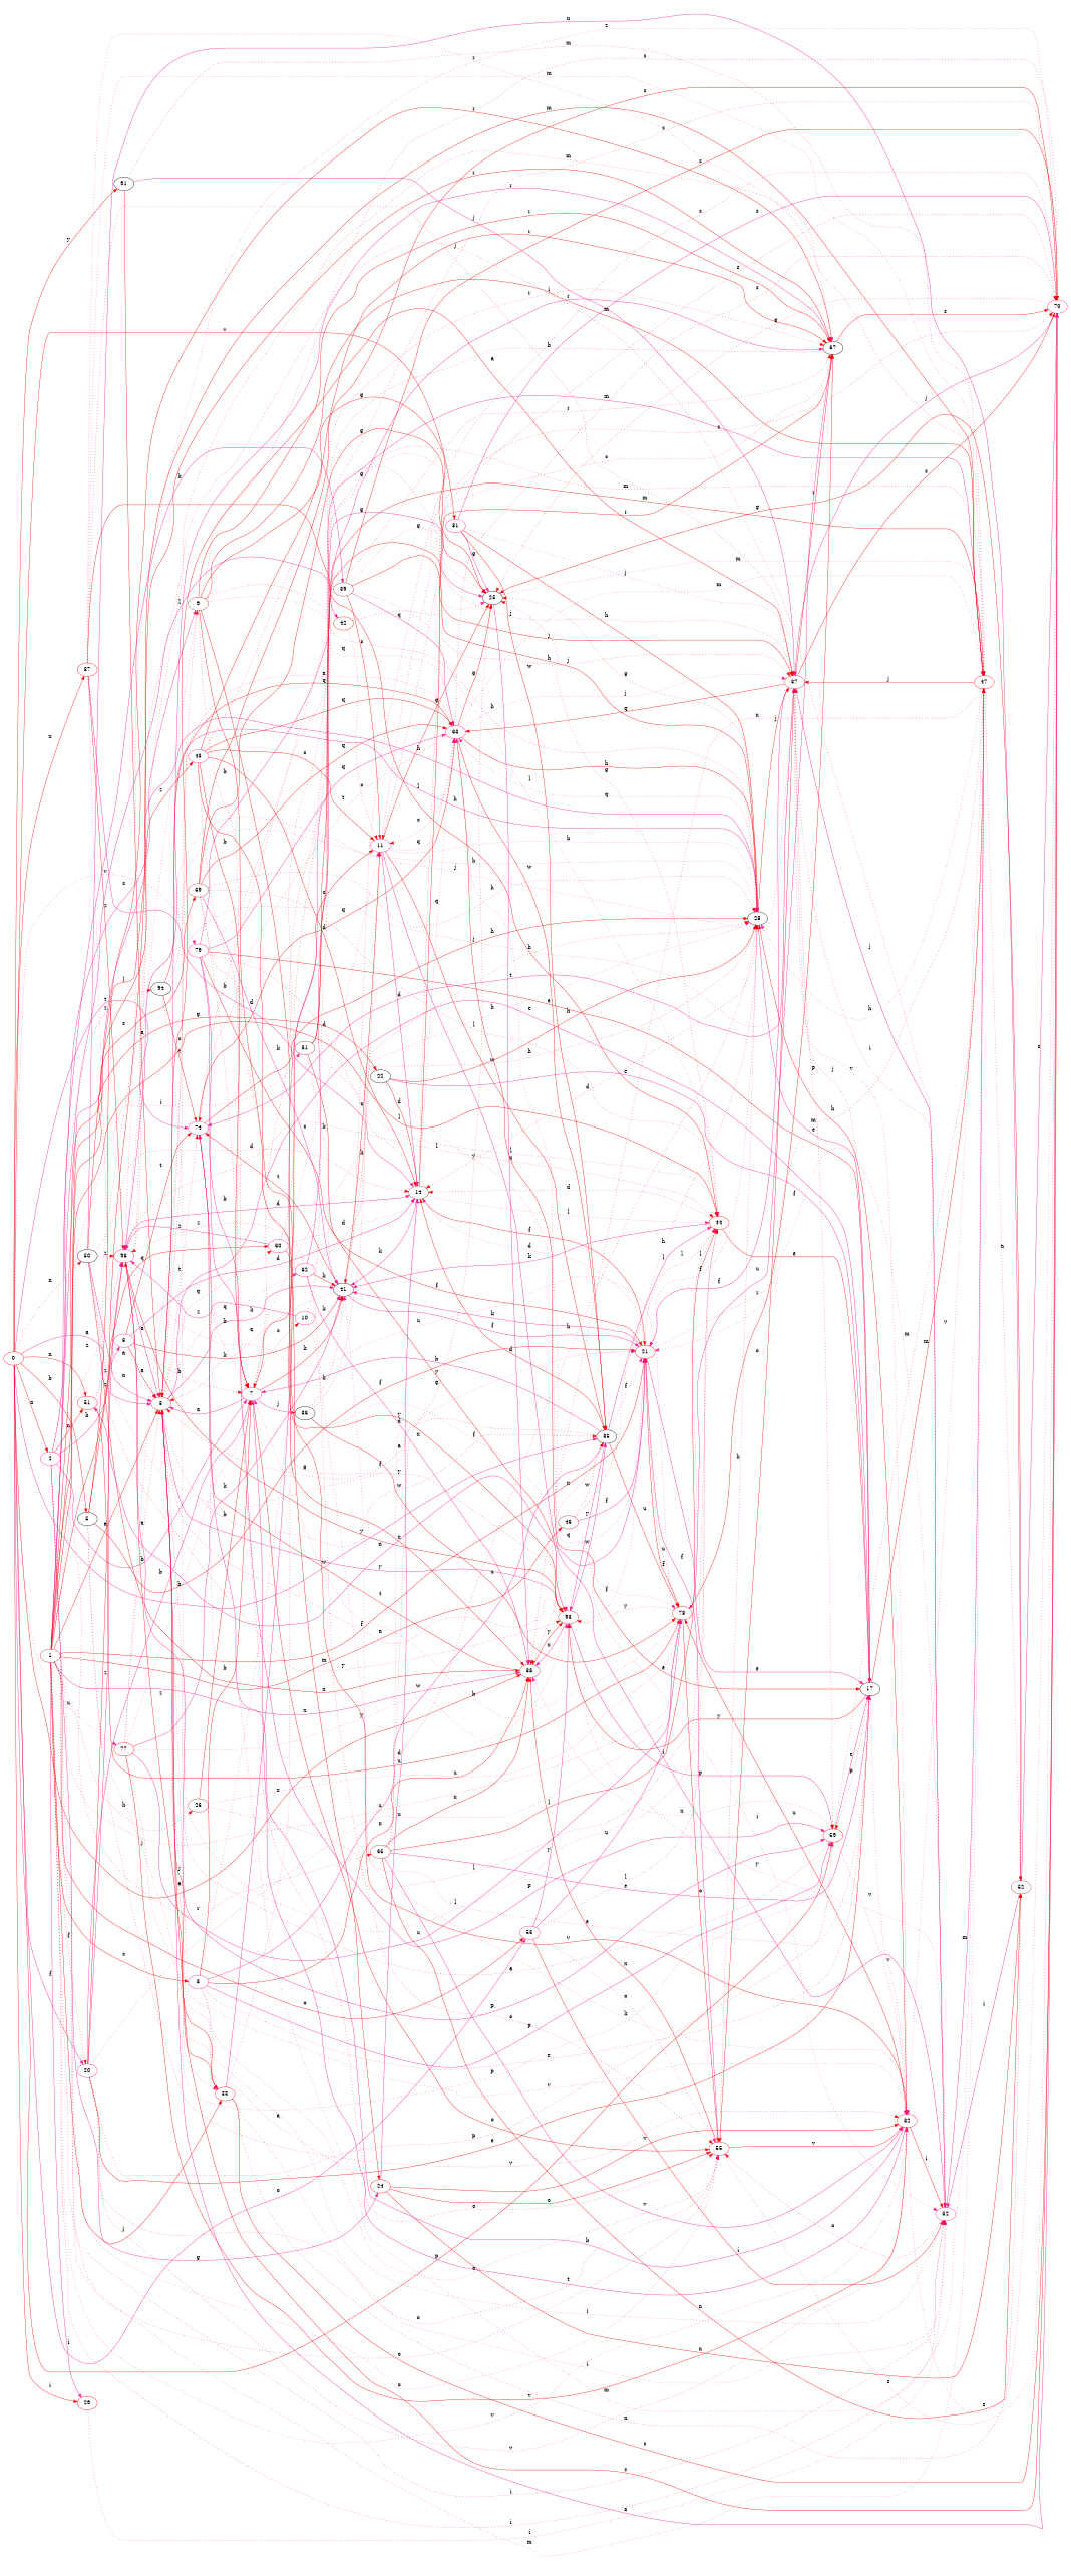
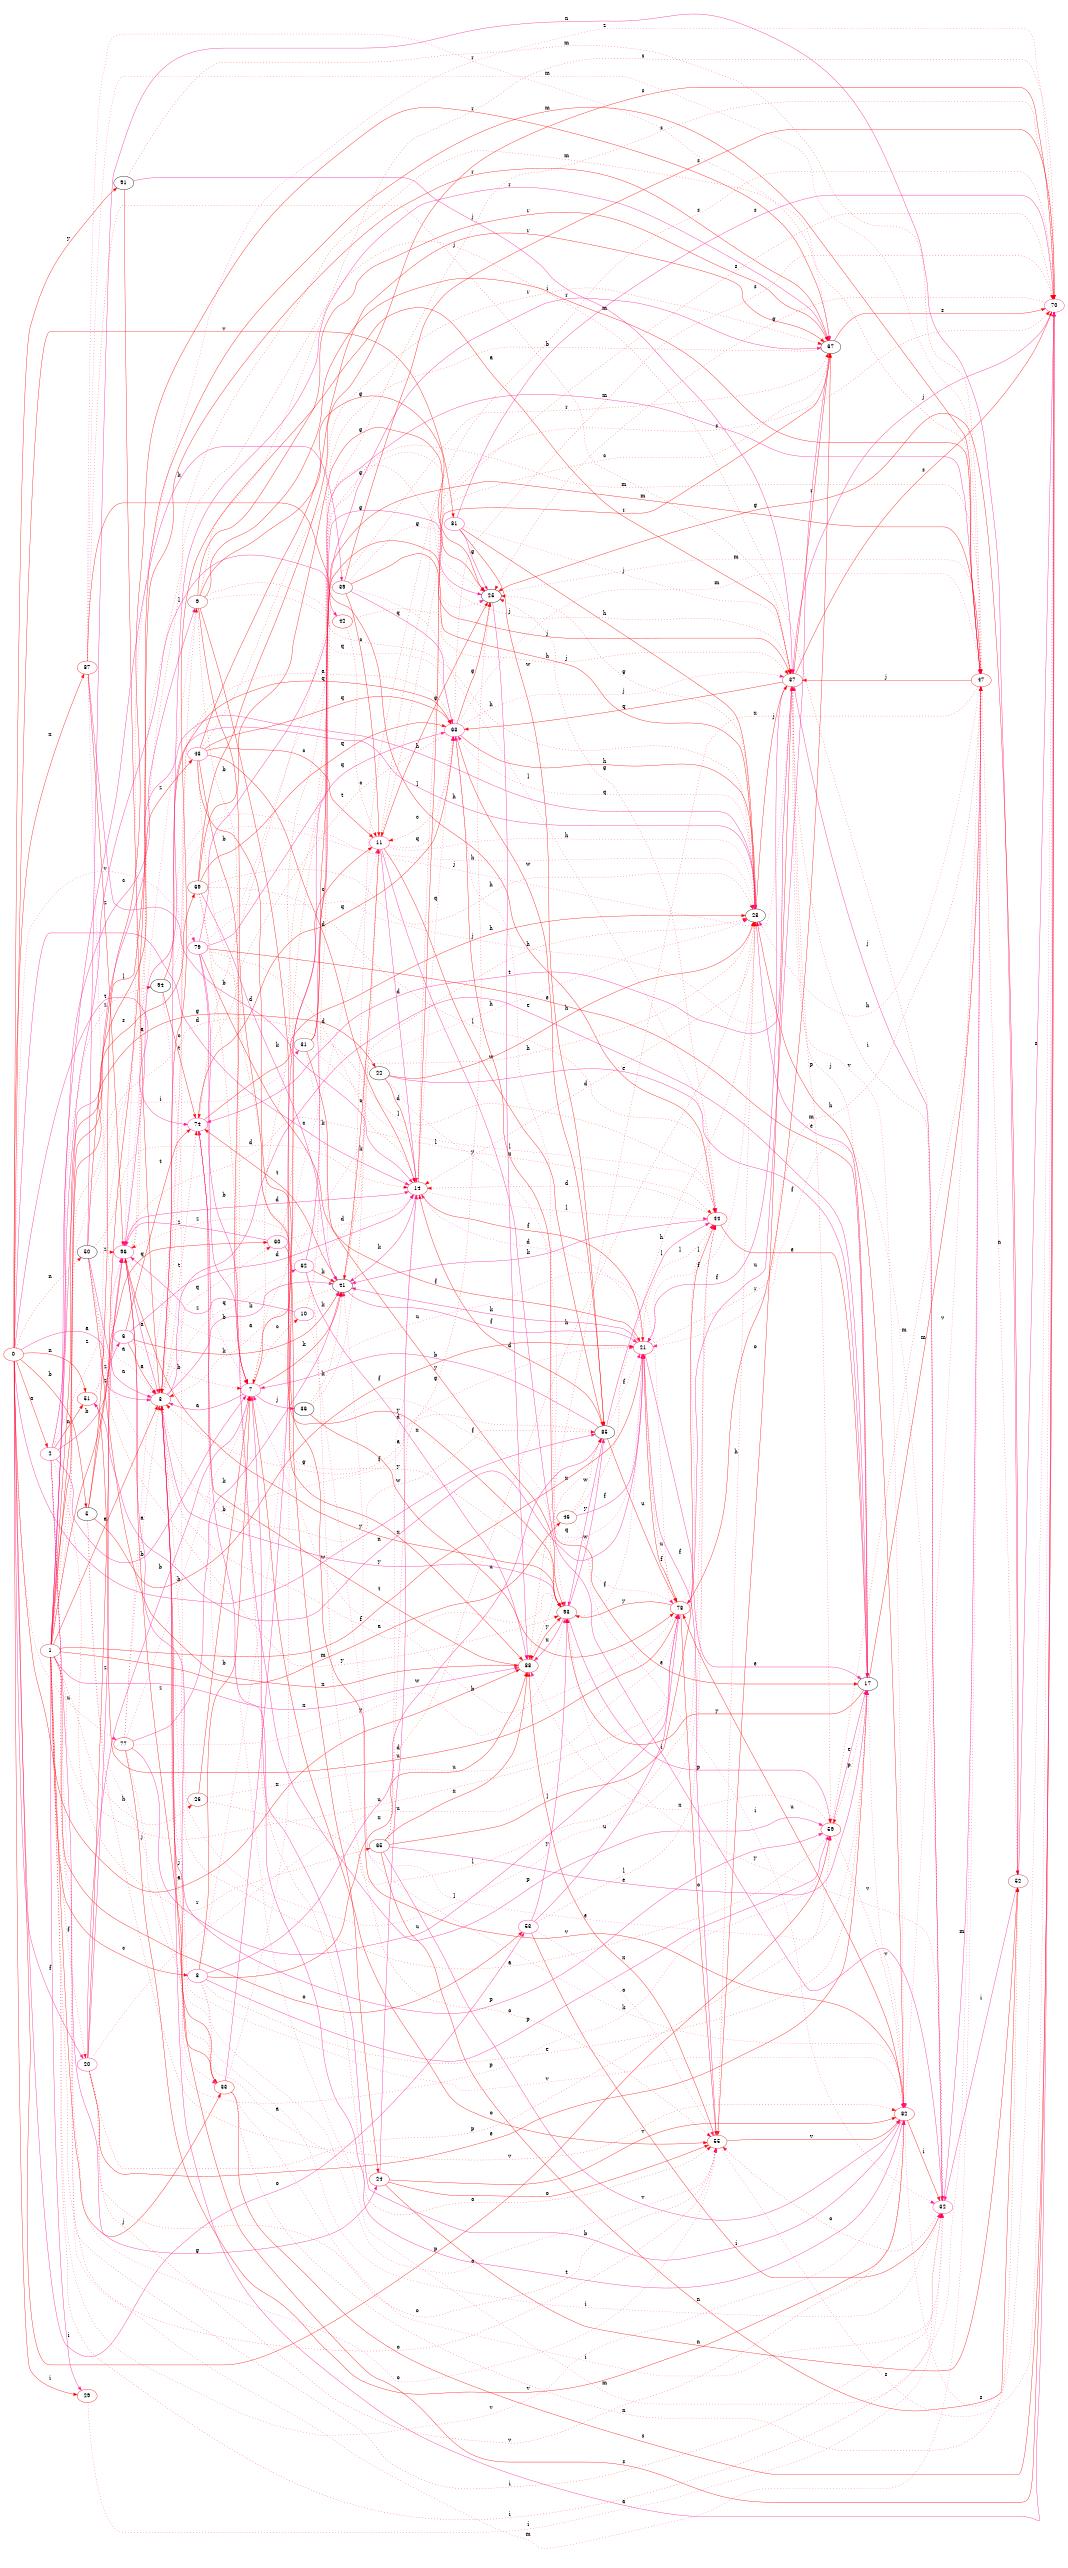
  strict digraph {
    rankdir=LR
    node [color=deeppink]
    edge [color=red style=solid]
    0 [color=red]
    2
    3 [color=brown]
    5 [color=black]
    14 [color=brown]
    20
    29 [color=red]
    50 [color=black]
    51 [color=red]
    53
    59 [color=red]
    74
    77 [color=red]
    79
    81
    85 [color=black]
    87 [color=red]
    n18 [color=brown label=88]
    91 [color=black]
    32
    55 [color=brown]
    6
    7
    9 [color=brown]
    24 [color=red]
    47 [color=red]
    65 [color=brown]
    94 [color=black]
    96
    33 [color=red]
    60
    82 [color=red]
    17 [color=black]
    41 [color=black]
    62
    67 [color=black]
    70
    93 [color=brown]
    21 [color=red]
    44 [color=red]
    63
    78 [color=red]
    52 [color=brown]
    37 [color=brown]
    28 [color=black]
    25 [color=black]
    1 [color=brown]
    8
    22 [color=black]
    26 [color=brown]
    31 [color=brown]
    39 [color=brown]
    42 [color=red]
    43
    46 [color=brown]
    69 [color=brown]
    11
    10
    36 [color=black]
    0 -> 2 [label=a]
    0 -> 3 [color=deeppink label=a]
    0 -> 5 [label=b]
+   0 -> 14 [color=deeppink label=d]
    0 -> 20 [color=deeppink label=f]
    0 -> 29 [label=i]
    0 -> 50 [label=n style=dotted]
    0 -> 51 [label=n]
    0 -> 53 [color=deeppink label=o]
    0 -> 59 [label=p]
    0 -> 74 [color=deeppink label=t]
    0 -> 77 [color=deeppink label=u style=dotted]
    0 -> 79 [color=deeppink label=v style=dotted]
    0 -> 81 [label=v]
    0 -> 85 [color=deeppink label=w]
    0 -> 87 [label=x]
    0 -> n18 [label=x]
    0 -> 91 [label=y]
    2 -> 51 [label=n]
    2 -> 32 [label=i style=dotted]
    2 -> 55 [color=deeppink label=o style=dotted]
    2 -> 6 [color=deeppink label=b]
    2 -> 7 [color=deeppink label=b]
    2 -> 9 [color=deeppink label=c]
    2 -> 24 [color=deeppink label=g]
    2 -> 47 [color=deeppink label=m style=dotted]
    2 -> 65 [label=r style=dotted]
    2 -> 94 [label=z style=dotted]
    2 -> 96 [color=deeppink label=z style=dotted]
    3 -> 74 [label=t style=dotted]
    3 -> 85 [label=w style=dotted]
    3 -> 9 [label=c style=dotted]
    3 -> 33 [label=j]
    3 -> 60 [label=q style=dotted]
    3 -> 82 [color=deeppink label=v style=dotted]
    3 -> 17 [color=deeppink label=e]
    3 -> 41 [color=deeppink label=k]
    3 -> 62 [color=deeppink label=q style=dotted]
    3 -> 67 [color=deeppink label=r]
    3 -> 70 [label=s]
    3 -> 93 [color=deeppink label=y]
    5 -> 47 [label=m]
    5 -> 96 [label=z]
    5 -> 33 [color=deeppink label=j style=dotted]
    5 -> 82 [label=v style=dotted]
    5 -> 21 [label=f]
    14 -> 41 [color=deeppink label=k]
    14 -> 67 [label=r]
    14 -> 70 [label=s style=dotted]
    14 -> 21 [label=f]
    14 -> 44 [color=deeppink label=l style=dotted]
    14 -> 63 [color=deeppink label=q style=dotted]
    20 -> 59 [label=p style=dotted]
    20 -> 55 [label=o style=dotted]
    20 -> 7 [color=deeppink label=b]
    20 -> 96 [color=deeppink label=z]
    20 -> 82 [label=v style=dotted]
    20 -> 17 [label=e]
    20 -> 67 [label=r]
    20 -> 78 [color=deeppink label=u style=dotted]
    29 -> 32 [color=deeppink label=i style=dotted]
    50 -> 3 [color=deeppink label=a]
    50 -> 14 [label=d style=dotted]
    50 -> n18 [label=x]
    50 -> 96 [label=z style=dotted]
    50 -> 67 [label=r]
    50 -> 93 [label=y style=dotted]
    50 -> 21 [color=deeppink label=f style=dotted]
    50 -> 52 [color=deeppink label=n]
    51 -> 96 [color=deeppink label=z style=dotted]
    51 -> 78 [label=u]
    51 -> 37 [color=deeppink label=j style=dotted]
    53 -> 32 [label=i]
    53 -> 55 [color=deeppink label=o style=dotted]
    53 -> 93 [color=deeppink label=y]
    53 -> 44 [label=l style=dotted]
    53 -> 78 [color=deeppink label=u]
    59 -> 3 [label=a style=dotted]
    59 -> n18 [color=deeppink label=x style=dotted]
    59 -> 47 [label=m style=dotted]
    59 -> 82 [label=v style=dotted]
    59 -> 17 [color=deeppink label=e]
    74 -> 7 [color=deeppink label=b style=dotted]
    74 -> 47 [color=deeppink label=m style=dotted]
    74 -> 67 [label=r style=dotted]
    74 -> 63 [label=q]
    74 -> 28 [label=h]
    77 -> 3 [label=a style=dotted]
    77 -> 59 [color=deeppink label=p style=dotted]
    77 -> 7 [color=deeppink label=b style=dotted]
    77 -> 82 [label=v]
    77 -> 41 [color=deeppink label=k]
    77 -> 93 [color=deeppink label=y style=dotted]
    77 -> 78 [color=deeppink label=u]
    77 -> 37 [color=deeppink label=j style=dotted]
    79 -> 14 [label=d style=dotted]
    79 -> 59 [color=deeppink label=p]
    79 -> 7 [color=deeppink label=b]
    79 -> 47 [color=deeppink label=m]
    79 -> 17 [label=e]
    79 -> 21 [label=f]
    79 -> 63 [color=deeppink label=q]
    79 -> 25 [color=deeppink label=g style=dotted]
    81 -> 85 [label=w]
    81 -> 70 [color=deeppink label=s]
    81 -> 37 [color=deeppink label=j style=dotted]
    81 -> 28 [label=h]
    81 -> 25 [color=deeppink label=g]
    85 -> 3 [label=a style=dotted]
    85 -> 14 [label=d]
    85 -> n18 [label=x style=dotted]
    85 -> 7 [color=deeppink label=b]
    85 -> 93 [color=deeppink label=y]
    85 -> 21 [color=deeppink label=f style=dotted]
    85 -> 44 [color=deeppink label=l]
    85 -> 78 [label=u]
    87 -> 3 [color=deeppink label=a style=dotted]
    87 -> 14 [color=deeppink label=d]
    87 -> 47 [color=deeppink label=m style=dotted]
    87 -> 96 [label=z]
    87 -> 67 [color=deeppink label=r style=dotted]
    87 -> 44 [label=l]
    87 -> 37 [label=j style=dotted]
    n18 -> 74 [label=t]
    n18 -> 93 [label=y]
    91 -> 3 [label=a]
    91 -> 47 [label=m style=dotted]
    91 -> 37 [color=deeppink label=j]
    32 -> 55 [label=o style=dotted]
    32 -> 47 [color=deeppink label=m]
    32 -> 93 [color=deeppink label=y style=dotted]
    32 -> 21 [color=deeppink label=f style=dotted]
    32 -> 37 [color=deeppink label=j]
    55 -> n18 [label=x]
    55 -> 82 [label=v]
    55 -> 70 [color=deeppink label=s style=dotted]
    55 -> 21 [color=deeppink label=f]
    55 -> 28 [label=h style=dotted]
    6 -> 3 [label=a]
    6 -> 14 [color=deeppink label=d]
    6 -> 74 [label=t]
    6 -> 7 [label=b style=dotted]
    6 -> 41 [label=k]
    7 -> 3 [color=deeppink label=a]
    7 -> 55 [label=o]
    7 -> 47 [label=m style=dotted]
    7 -> 41 [label=k]
    7 -> 11 [label=c]
    7 -> 10 [label=c style=dotted]
    7 -> 36 [color=deeppink label=j]
    9 -> 7 [label=b style=dotted]
    9 -> 24 [label=g]
    9 -> 47 [label=m]
    9 -> 96 [color=deeppink label=z style=dotted]
    9 -> 82 [label=v]
    9 -> 67 [label=r]
    9 -> 70 [label=s style=dotted]
    9 -> 63 [color=deeppink label=q style=dotted]
    9 -> 28 [label=h style=dotted]
    9 -> 25 [label=g]
    24 -> 3 [color=deeppink label=a style=dotted]
    24 -> 14 [color=deeppink label=d]
    24 -> 55 [label=o]
    24 -> 82 [label=v]
    24 -> 52 [label=n]
    47 -> n18 [label=x style=dotted]
    47 -> 82 [color=deeppink label=v style=dotted]
    47 -> 52 [label=n style=dotted]
    47 -> 37 [label=j]
    47 -> 28 [color=deeppink label=h style=dotted]
    65 -> 14 [color=deeppink label=d style=dotted]
    65 -> n18 [label=x]
    65 -> 82 [color=deeppink label=v]
    65 -> 17 [color=deeppink label=e]
    65 -> 44 [label=l]
    65 -> 52 [label=n]
    65 -> 28 [label=h style=dotted]
    65 -> 25 [label=g style=dotted]
    94 -> 74 [label=t]
    94 -> 44 [color=deeppink label=l style=dotted]
    94 -> 63 [label=q]
    94 -> 28 [color=deeppink label=h style=dotted]
    96 -> 3 [color=deeppink label=a]
    96 -> 14 [color=deeppink label=d]
    96 -> 59 [color=deeppink label=p]
    96 -> 32 [label=i style=dotted]
    96 -> 47 [label=m style=dotted]
    96 -> 93 [label=y]
    96 -> 44 [label=l style=dotted]
    96 -> 78 [color=deeppink label=u style=dotted]
    96 -> 28 [color=deeppink label=h]
    33 -> 3 [label=a style=dotted]
    33 -> 32 [color=deeppink label=i style=dotted]
    33 -> 96 [label=z]
    33 -> 70 [label=s]
    33 -> 52 [label=n style=dotted]
    33 -> 28 [color=deeppink label=h style=dotted]
    33 -> 25 [color=deeppink label=g]
    60 -> 14 [color=deeppink label=d style=dotted]
    60 -> n18 [label=x]
    60 -> 96 [color=deeppink label=z]
    60 -> 70 [label=s style=dotted]
    82 -> 74 [color=deeppink label=t]
    82 -> 32 [label=i]
    82 -> 7 [color=deeppink label=b]
    82 -> 41 [color=deeppink label=k style=dotted]
    82 -> 70 [color=deeppink label=s style=dotted]
    82 -> 78 [label=u]
    82 -> 28 [label=h]
    17 -> 59 [label=p style=dotted]
    17 -> 47 [label=m]
    17 -> 82 [color=deeppink label=v style=dotted]
    17 -> 93 [label=y]
    17 -> 37 [label=j style=dotted]
    41 -> 3 [label=a style=dotted]
    41 -> 74 [label=t]
    41 -> 70 [label=s style=dotted]
    41 -> 21 [color=deeppink label=f]
    41 -> 11 [label=c]
    62 -> n18 [color=deeppink label=x]
    62 -> 55 [label=o style=dotted]
    62 -> 96 [label=z style=dotted]
    62 -> 41 [label=k]
    62 -> 67 [color=deeppink label=r]
    62 -> 28 [label=h style=dotted]
    67 -> 7 [label=b style=dotted]
    67 -> 70 [label=s]
    67 -> 78 [color=deeppink label=u]
    67 -> 11 [label=c style=dotted]
    70 -> 3 [color=deeppink label=a]
    70 -> 96 [color=deeppink label=z style=dotted]
    70 -> 37 [color=deeppink label=j]
    70 -> 25 [label=g style=dotted]
    93 -> 3 [label=a style=dotted]
    93 -> 59 [color=deeppink label=p]
    93 -> 85 [color=deeppink label=w]
    93 -> n18 [color=deeppink label=x]
    93 -> 21 [color=deeppink label=f style=dotted]
    21 -> 14 [color=deeppink label=d style=dotted]
    21 -> 51 [color=deeppink label=n]
    21 -> 47 [label=m style=dotted]
    21 -> 17 [color=deeppink label=e]
    21 -> 41 [color=deeppink label=k]
    21 -> 44 [label=l style=dotted]
    21 -> 78 [label=u style=dotted]
    44 -> 14 [label=d style=dotted]
    44 -> 17 [label=e]
    44 -> 41 [color=deeppink label=k]
    44 -> 25 [label=g style=dotted]
    63 -> 3 [label=a style=dotted]
    63 -> 74 [label=t style=dotted]
    63 -> 85 [label=w]
    63 -> 47 [color=deeppink label=m style=dotted]
    63 -> 17 [label=e]
    63 -> 70 [label=s style=dotted]
    63 -> 37 [color=deeppink label=j style=dotted]
    63 -> 28 [label=h]
    63 -> 25 [label=g]
    63 -> 11 [label=c style=dotted]
    78 -> 55 [label=o]
    78 -> 7 [color=deeppink label=b style=dotted]
    78 -> 67 [label=r]
-   78 -> 93 [label=y style=dotted]
+   78 -> 93 [label=y]
    78 -> 21 [label=f]
    78 -> 44 [color=deeppink label=l style=dotted]
    78 -> 63 [color=deeppink label=q style=dotted]
    52 -> 32 [color=deeppink label=i]
    52 -> 70 [color=deeppink label=s]
    52 -> 25 [label=g]
    37 -> 3 [label=a]
    37 -> 59 [label=p style=dotted]
    37 -> 74 [color=deeppink label=t]
    37 -> 32 [label=i style=dotted]
    37 -> 55 [label=o]
    37 -> 82 [color=deeppink label=v style=dotted]
    37 -> 67 [label=r]
    37 -> 70 [label=s]
    37 -> 21 [color=deeppink label=f]
    37 -> 63 [label=q]
    28 -> 14 [label=d style=dotted]
    28 -> 17 [color=deeppink label=e]
    28 -> 21 [color=deeppink label=f style=dotted]
    28 -> 63 [color=deeppink label=q style=dotted]
    28 -> 37 [label=j]
    28 -> 25 [label=g style=dotted]
    25 -> n18 [color=deeppink label=x]
    25 -> 47 [color=deeppink label=m style=dotted]
    1 -> 3 [label=a]
    1 -> 20 [label=f style=dotted]
    1 -> 29 [color=deeppink label=i]
    1 -> 53 [label=o]
    1 -> n18 [color=deeppink label=x]
    1 -> 32 [label=i style=dotted]
    1 -> 55 [label=o style=dotted]
    1 -> 33 [label=j]
    1 -> 60 [label=q]
    1 -> 82 [color=deeppink label=v style=dotted]
    1 -> 21 [label=f]
-   1 -> 44 [label=l]
+   1 -> 44 [label=l style=dotted]
    1 -> 78 [label=u style=dotted]
    1 -> 28 [color=deeppink label=h]
    1 -> 8 [label=c]
    1 -> 22 [label=g]
    1 -> 26 [label=h style=dotted]
    1 -> 31 [color=deeppink label=i style=dotted]
    1 -> 39 [color=deeppink label=k]
    1 -> 42 [color=deeppink label=l]
    1 -> 43 [label=l]
    1 -> 46 [label=m]
    1 -> 69 [label=s]
    8 -> 59 [color=deeppink label=p]
    8 -> 85 [color=deeppink label=w]
    8 -> n18 [label=x]
    8 -> 32 [color=deeppink label=i style=dotted]
    8 -> 55 [color=deeppink label=o style=dotted]
    8 -> 7 [label=b]
    8 -> 17 [label=e style=dotted]
    8 -> 11 [color=deeppink label=c style=dotted]
    22 -> 14 [label=d]
    22 -> 17 [color=deeppink label=e]
    22 -> 93 [color=deeppink label=y style=dotted]
    22 -> 28 [label=h]
    26 -> 7 [label=b]
    26 -> 44 [label=l style=dotted]
    26 -> 78 [color=deeppink label=u style=dotted]
    31 -> 47 [label=m]
    31 -> 41 [color=deeppink label=k style=dotted]
    31 -> 93 [label=y]
    31 -> 44 [color=deeppink label=l style=dotted]
    31 -> 37 [label=j]
    39 -> 70 [label=s]
    39 -> 44 [color=deeppink label=l style=dotted]
    39 -> 63 [color=deeppink label=q]
    39 -> 28 [label=h]
    39 -> 25 [color=deeppink label=g style=dotted]
    39 -> 11 [label=c]
    42 -> 37 [label=j style=dotted]
    42 -> 11 [label=c style=dotted]
    43 -> 14 [label=d]
    43 -> 55 [label=o style=dotted]
    43 -> 7 [label=b]
    43 -> 67 [label=r]
    43 -> 93 [label=y]
    43 -> 63 [label=q]
    43 -> 37 [label=j style=dotted]
    43 -> 11 [label=c]
    46 -> 85 [label=w style=dotted]
    46 -> 32 [color=deeppink label=i style=dotted]
    46 -> 21 [color=deeppink label=f]
    46 -> 28 [label=h style=dotted]
    69 -> 7 [label=b style=dotted]
    69 -> 41 [color=deeppink label=k]
    69 -> 70 [label=s]
    69 -> 93 [label=y style=dotted]
    69 -> 44 [label=l style=dotted]
    69 -> 63 [label=q]
    69 -> 28 [label=h style=dotted]
    69 -> 25 [label=g]
    11 -> 14 [color=deeppink label=d]
    11 -> 85 [label=w]
    11 -> 32 [color=deeppink label=i]
    11 -> 41 [label=k style=dotted]
    11 -> 70 [label=s style=dotted]
    11 -> 63 [color=deeppink label=q style=dotted]
    11 -> 28 [color=deeppink label=h style=dotted]
    11 -> 25 [label=g]
    10 -> 96 [color=deeppink label=z]
    10 -> 17 [color=deeppink label=e style=dotted]
    10 -> 41 [color=deeppink label=k style=dotted]
    10 -> 67 [label=r style=dotted]
    36 -> 41 [label=k style=dotted]
    36 -> 21 [color=deeppink label=f style=dotted]
    36 -> 78 [label=u]
    36 -> 28 [label=h style=dotted]
  }
